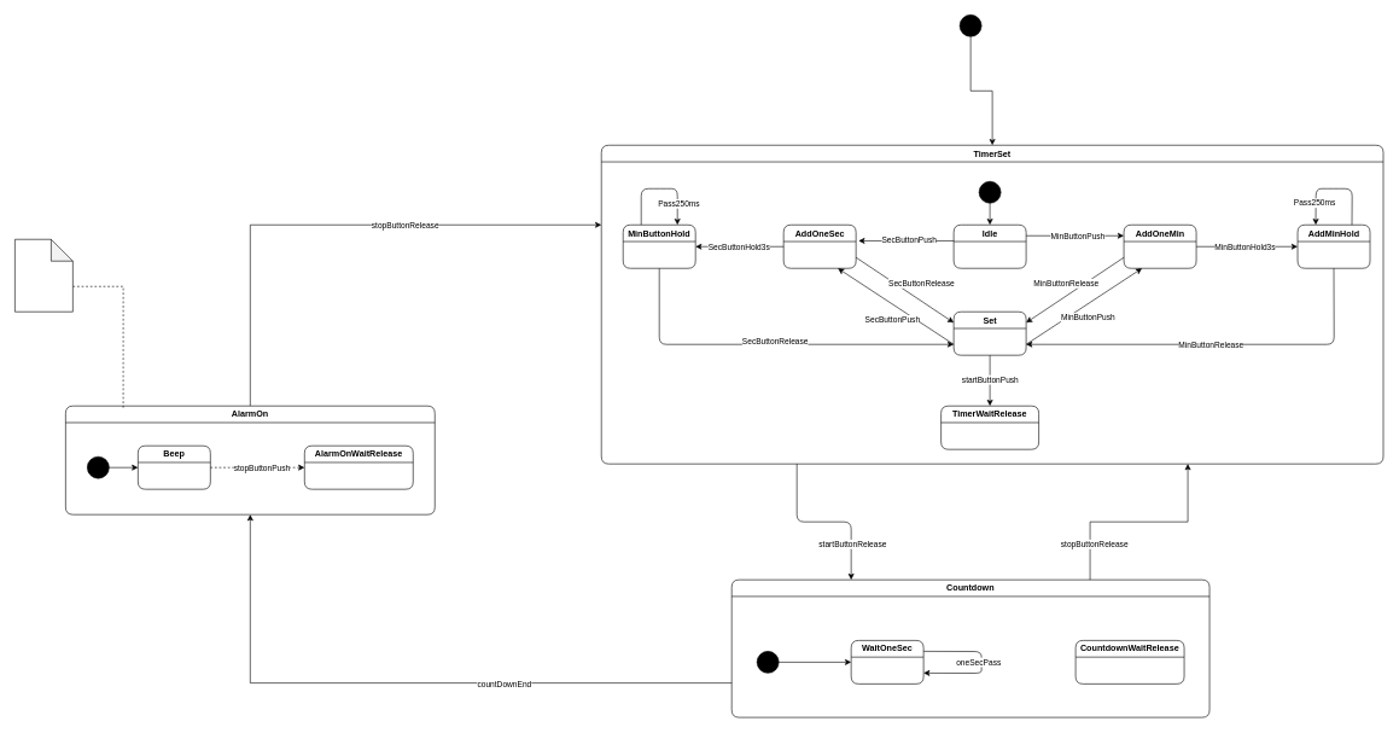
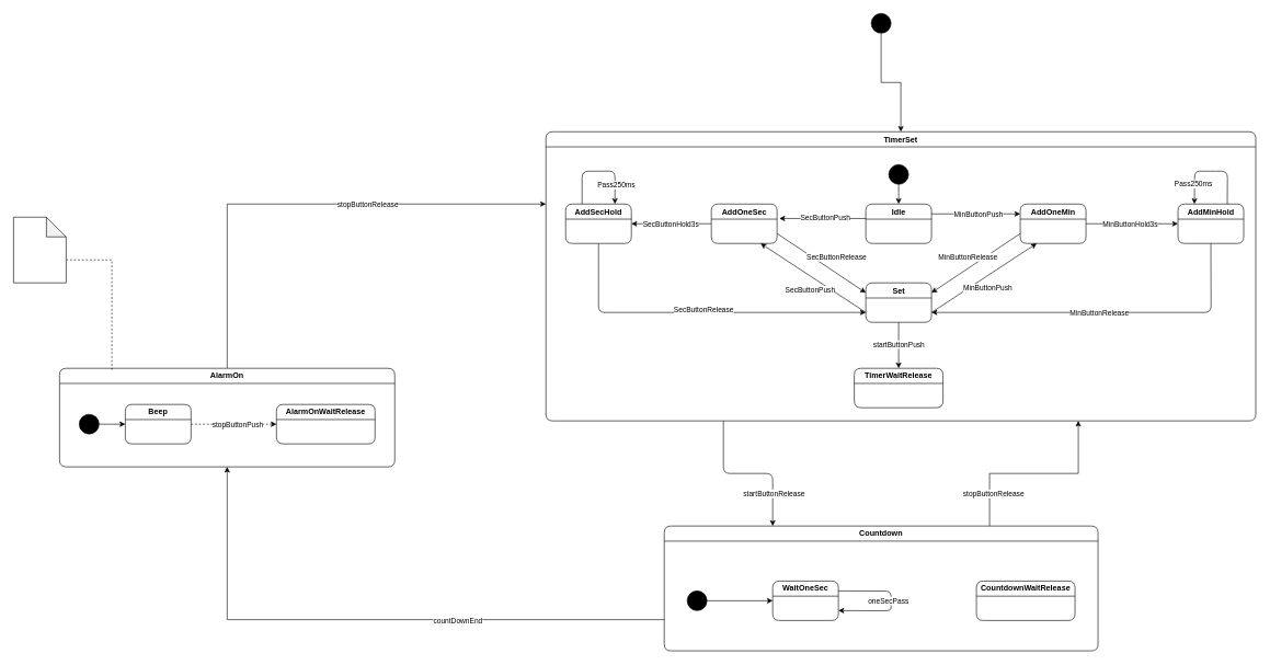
  <mxCell id="0" />
  <mxCell id="1" parent="0" />
  <mxCell id="2" style="edgeStyle=orthogonalEdgeStyle;rounded=0;orthogonalLoop=1;jettySize=auto;html=1;exitX=0.5;exitY=1;exitDx=0;exitDy=0;entryX=0.5;entryY=0;entryDx=0;entryDy=0;" parent="1" source="3" target="24" edge="1"><mxGeometry relative="1" as="geometry"><Array as="points" /><mxPoint x="1290" y="250" as="targetPoint" /></mxGeometry></mxCell>
  <mxCell id="3" value="" style="ellipse;whiteSpace=wrap;html=1;aspect=fixed;glass=0;sketch=0;fillColor=#000000;" parent="1" vertex="1"><mxGeometry x="1325" y="20" width="30" height="30" as="geometry" /></mxCell>
  <mxCell id="4" style="edgeStyle=orthogonalEdgeStyle;rounded=0;orthogonalLoop=1;jettySize=auto;html=1;exitX=0.5;exitY=0;exitDx=0;exitDy=0;entryX=0;entryY=0.25;entryDx=0;entryDy=0;" parent="1" source="6" target="24" edge="1"><mxGeometry relative="1" as="geometry"><mxPoint x="800" y="312.5" as="targetPoint" /></mxGeometry></mxCell>
  <mxCell id="5" value="stopButtonRelease" style="edgeLabel;html=1;align=center;verticalAlign=middle;resizable=0;points=[];" parent="4" vertex="1" connectable="0"><mxGeometry x="0.311" y="1" relative="1" as="geometry"><mxPoint x="-19" y="1" as="offset" /></mxGeometry></mxCell>
  <mxCell id="6" value="AlarmOn" style="swimlane;rounded=1;whiteSpace=wrap;html=1;glass=0;sketch=0;startSize=23;" parent="1" vertex="1"><mxGeometry x="90" y="560" width="510" height="150" as="geometry" /></mxCell>
  <mxCell id="7" value="" style="ellipse;whiteSpace=wrap;html=1;aspect=fixed;glass=0;sketch=0;fillColor=#000000;" parent="6" vertex="1"><mxGeometry x="30" y="70" width="30" height="30" as="geometry" /></mxCell>
  <mxCell id="8" value="Beep" style="swimlane;rounded=1;whiteSpace=wrap;html=1;glass=0;sketch=0;startSize=23;" parent="6" vertex="1"><mxGeometry x="100" y="55" width="100" height="60" as="geometry" /></mxCell>
  <mxCell id="9" style="edgeStyle=none;html=1;exitX=1;exitY=0.5;exitDx=0;exitDy=0;entryX=0;entryY=0.5;entryDx=0;entryDy=0;" parent="6" source="7" target="8" edge="1"><mxGeometry relative="1" as="geometry"><mxPoint x="370" y="-355.286" as="targetPoint" /></mxGeometry></mxCell>
  <mxCell id="10" value="AlarmOnWaitRelease" style="swimlane;rounded=1;whiteSpace=wrap;html=1;glass=0;sketch=0;startSize=23;" parent="6" vertex="1"><mxGeometry x="330" y="55" width="150" height="60" as="geometry" /></mxCell>
  <mxCell id="11" style="edgeStyle=none;html=1;exitX=1;exitY=0.5;exitDx=0;exitDy=0;entryX=0;entryY=0.5;entryDx=0;entryDy=0;dashed=1;" parent="6" source="8" target="10" edge="1"><mxGeometry relative="1" as="geometry" /></mxCell>
  <mxCell id="12" value="stopButtonPush" style="edgeLabel;html=1;align=center;verticalAlign=middle;resizable=0;points=[];" parent="11" vertex="1" connectable="0"><mxGeometry x="0.396" y="-1" relative="1" as="geometry"><mxPoint x="-21" y="-1" as="offset" /></mxGeometry></mxCell>
  <mxCell id="13" style="edgeStyle=orthogonalEdgeStyle;rounded=0;orthogonalLoop=1;jettySize=auto;html=1;exitX=0;exitY=0.75;exitDx=0;exitDy=0;entryX=0.5;entryY=1;entryDx=0;entryDy=0;" parent="1" source="15" target="6" edge="1"><mxGeometry relative="1" as="geometry"><mxPoint x="760" y="610" as="targetPoint" /></mxGeometry></mxCell>
  <mxCell id="14" value="countDownEnd" style="edgeLabel;html=1;align=center;verticalAlign=middle;resizable=0;points=[];" parent="13" vertex="1" connectable="0"><mxGeometry x="-0.087" y="1" relative="1" as="geometry"><mxPoint x="95" as="offset" /></mxGeometry></mxCell>
  <mxCell id="15" value="Countdown" style="swimlane;rounded=1;whiteSpace=wrap;html=1;glass=0;sketch=0;startSize=23;" parent="1" vertex="1"><mxGeometry x="1010" y="800" width="660" height="190" as="geometry" /></mxCell>
  <mxCell id="16" value="" style="ellipse;whiteSpace=wrap;html=1;aspect=fixed;glass=0;sketch=0;fillColor=#000000;" parent="15" vertex="1"><mxGeometry x="35" y="98.75" width="30" height="30" as="geometry" /></mxCell>
  <mxCell id="17" style="edgeStyle=none;html=1;exitX=1;exitY=0.25;exitDx=0;exitDy=0;entryX=1;entryY=0.75;entryDx=0;entryDy=0;" parent="15" source="19" target="19" edge="1"><mxGeometry relative="1" as="geometry"><mxPoint x="335" y="98.75" as="targetPoint" /><Array as="points"><mxPoint x="345" y="99" /><mxPoint x="345" y="114" /><mxPoint x="345" y="129" /></Array></mxGeometry></mxCell>
  <mxCell id="18" value="oneSecPass" style="edgeLabel;html=1;align=center;verticalAlign=middle;resizable=0;points=[];" parent="17" vertex="1" connectable="0"><mxGeometry x="0.396" y="-1" relative="1" as="geometry"><mxPoint x="18" y="-14" as="offset" /></mxGeometry></mxCell>
  <mxCell id="19" value="WaitOneSec" style="swimlane;rounded=1;whiteSpace=wrap;html=1;glass=0;sketch=0;startSize=23;" parent="15" vertex="1"><mxGeometry x="165" y="83.75" width="100" height="60" as="geometry" /></mxCell>
  <mxCell id="20" style="edgeStyle=none;html=1;exitX=1;exitY=0.5;exitDx=0;exitDy=0;entryX=0;entryY=0.5;entryDx=0;entryDy=0;" parent="15" source="16" target="19" edge="1"><mxGeometry relative="1" as="geometry"><mxPoint x="105" y="113.464" as="targetPoint" /></mxGeometry></mxCell>
  <mxCell id="21" value="CountdownWaitRelease" style="swimlane;rounded=1;whiteSpace=wrap;html=1;glass=0;sketch=0;startSize=23;" parent="15" vertex="1"><mxGeometry x="475" y="83.75" width="150" height="60" as="geometry" /></mxCell>
  <mxCell id="22" style="edgeStyle=orthogonalEdgeStyle;rounded=0;orthogonalLoop=1;jettySize=auto;html=1;exitX=0;exitY=0;exitDx=80;exitDy=65;exitPerimeter=0;entryX=0.156;entryY=0.017;entryDx=0;entryDy=0;endArrow=none;endFill=0;dashed=1;entryPerimeter=0;" parent="1" source="23" target="6" edge="1"><mxGeometry relative="1" as="geometry"><Array as="points"><mxPoint x="170" y="395" /></Array></mxGeometry></mxCell>
  <mxCell id="23" value="" style="shape=note;whiteSpace=wrap;html=1;backgroundOutline=1;darkOpacity=0.05;glass=0;sketch=0;fillColor=#ffffff;" parent="1" vertex="1"><mxGeometry x="20" y="330" width="80" height="100" as="geometry" /></mxCell>
  <mxCell id="24" value="TimerSet" style="swimlane;rounded=1;whiteSpace=wrap;html=1;glass=0;sketch=0;startSize=23;" parent="1" vertex="1"><mxGeometry x="830" y="200" width="1080" height="440" as="geometry"><mxRectangle x="-270" y="-40" width="80" height="23" as="alternateBounds" /></mxGeometry></mxCell>
  <mxCell id="25" style="edgeStyle=none;html=1;exitX=0.5;exitY=1;exitDx=0;exitDy=0;" parent="24" source="26" target="31" edge="1"><mxGeometry relative="1" as="geometry" /></mxCell>
  <mxCell id="26" value="" style="ellipse;whiteSpace=wrap;html=1;aspect=fixed;glass=0;sketch=0;fillColor=#000000;" parent="24" vertex="1"><mxGeometry x="521.67" y="50" width="30" height="30" as="geometry" /></mxCell>
  <mxCell id="27" style="edgeStyle=none;html=1;entryX=1.035;entryY=0.367;entryDx=0;entryDy=0;entryPerimeter=0;exitX=0.05;exitY=0.367;exitDx=0;exitDy=0;exitPerimeter=0;" parent="24" source="31" target="43" edge="1"><mxGeometry relative="1" as="geometry"><mxPoint x="451.67" y="132" as="sourcePoint" /></mxGeometry></mxCell>
  <mxCell id="28" value="SecButtonPush" style="edgeLabel;html=1;align=center;verticalAlign=middle;resizable=0;points=[];" parent="27" vertex="1" connectable="0"><mxGeometry x="-0.202" y="-2" relative="1" as="geometry"><mxPoint x="-13" as="offset" /></mxGeometry></mxCell>
  <mxCell id="29" style="edgeStyle=none;html=1;entryX=0.5;entryY=0;entryDx=0;entryDy=0;exitX=0.5;exitY=1;exitDx=0;exitDy=0;" parent="24" source="49" target="44" edge="1"><mxGeometry relative="1" as="geometry"><mxPoint x="536.67" y="300" as="sourcePoint" /></mxGeometry></mxCell>
  <mxCell id="30" value="startButtonPush" style="edgeLabel;html=1;align=center;verticalAlign=middle;resizable=0;points=[];" parent="29" vertex="1" connectable="0"><mxGeometry x="-0.433" relative="1" as="geometry"><mxPoint y="13" as="offset" /></mxGeometry></mxCell>
  <mxCell id="31" value="Idle" style="swimlane;rounded=1;whiteSpace=wrap;html=1;glass=0;sketch=0;startSize=23;" parent="24" vertex="1"><mxGeometry x="486.67" y="110" width="100" height="60" as="geometry" /></mxCell>
  <mxCell id="32" style="edgeStyle=none;html=1;exitX=0;exitY=0.75;exitDx=0;exitDy=0;entryX=1;entryY=0.25;entryDx=0;entryDy=0;" parent="24" source="36" target="49" edge="1"><mxGeometry relative="1" as="geometry" /></mxCell>
  <mxCell id="33" value="MinButtonRelease" style="edgeLabel;html=1;align=center;verticalAlign=middle;resizable=0;points=[];" parent="32" vertex="1" connectable="0"><mxGeometry x="-0.496" y="-3" relative="1" as="geometry"><mxPoint x="-44" y="15" as="offset" /></mxGeometry></mxCell>
  <mxCell id="34" style="edgeStyle=none;html=1;exitX=1;exitY=0.5;exitDx=0;exitDy=0;entryX=0;entryY=0.5;entryDx=0;entryDy=0;" edge="1" parent="24" source="36" target="52"><mxGeometry relative="1" as="geometry" /></mxCell>
  <mxCell id="35" value="MinButtonHold3s" style="edgeLabel;html=1;align=center;verticalAlign=middle;resizable=0;points=[];" vertex="1" connectable="0" parent="34"><mxGeometry x="0.207" y="-1" relative="1" as="geometry"><mxPoint x="-17" y="-1" as="offset" /></mxGeometry></mxCell>
  <mxCell id="36" value="AddOneMin" style="swimlane;rounded=1;whiteSpace=wrap;html=1;glass=0;sketch=0;startSize=23;" parent="24" vertex="1"><mxGeometry x="721.67" y="110" width="100" height="60" as="geometry" /></mxCell>
  <mxCell id="37" style="edgeStyle=none;html=1;entryX=0;entryY=0.25;entryDx=0;entryDy=0;exitX=1;exitY=0.25;exitDx=0;exitDy=0;" parent="24" source="31" target="36" edge="1"><mxGeometry relative="1" as="geometry"><mxPoint x="646.67" y="140" as="targetPoint" /><mxPoint x="601.67" y="130" as="sourcePoint" /></mxGeometry></mxCell>
  <mxCell id="38" value="MinButtonPush" style="edgeLabel;html=1;align=center;verticalAlign=middle;resizable=0;points=[];" parent="37" vertex="1" connectable="0"><mxGeometry x="0.384" relative="1" as="geometry"><mxPoint x="-22" as="offset" /></mxGeometry></mxCell>
  <mxCell id="39" style="edgeStyle=none;html=1;exitX=1;exitY=0.75;exitDx=0;exitDy=0;entryX=0;entryY=0.25;entryDx=0;entryDy=0;" parent="24" source="43" target="49" edge="1"><mxGeometry relative="1" as="geometry" /></mxCell>
  <mxCell id="40" value="SecButtonRelease" style="edgeLabel;html=1;align=center;verticalAlign=middle;resizable=0;points=[];" parent="39" vertex="1" connectable="0"><mxGeometry x="0.348" y="1" relative="1" as="geometry"><mxPoint x="-1" y="-24" as="offset" /></mxGeometry></mxCell>
  <mxCell id="41" style="edgeStyle=none;html=1;exitX=0;exitY=0.5;exitDx=0;exitDy=0;entryX=1;entryY=0.5;entryDx=0;entryDy=0;" edge="1" parent="24" source="43" target="55"><mxGeometry relative="1" as="geometry"><Array as="points" /></mxGeometry></mxCell>
  <mxCell id="42" value="SecButtonHold3s" style="edgeLabel;html=1;align=center;verticalAlign=middle;resizable=0;points=[];" vertex="1" connectable="0" parent="41"><mxGeometry x="-0.446" y="6" relative="1" as="geometry"><mxPoint x="-28" y="-6" as="offset" /></mxGeometry></mxCell>
  <mxCell id="43" value="AddOneSec" style="swimlane;rounded=1;whiteSpace=wrap;html=1;glass=0;sketch=0;startSize=23;" parent="24" vertex="1"><mxGeometry x="251.67" y="110" width="100" height="60" as="geometry" /></mxCell>
  <mxCell id="44" value="TimerWaitRelease" style="swimlane;rounded=1;whiteSpace=wrap;html=1;glass=0;sketch=0;startSize=23;" parent="24" vertex="1"><mxGeometry x="469.17" y="360" width="135" height="60" as="geometry" /></mxCell>
  <mxCell id="45" style="edgeStyle=none;html=1;exitX=0;exitY=0.75;exitDx=0;exitDy=0;entryX=0.75;entryY=1;entryDx=0;entryDy=0;" parent="24" source="49" target="43" edge="1"><mxGeometry relative="1" as="geometry" /></mxCell>
  <mxCell id="46" value="SecButtonPush" style="edgeLabel;html=1;align=center;verticalAlign=middle;resizable=0;points=[];" parent="45" vertex="1" connectable="0"><mxGeometry x="-0.135" y="-4" relative="1" as="geometry"><mxPoint x="-18" y="14" as="offset" /></mxGeometry></mxCell>
  <mxCell id="47" style="edgeStyle=none;html=1;exitX=1;exitY=0.75;exitDx=0;exitDy=0;entryX=0.25;entryY=1;entryDx=0;entryDy=0;" parent="24" source="49" target="36" edge="1"><mxGeometry relative="1" as="geometry" /></mxCell>
  <mxCell id="48" value="MinButtonPush" style="edgeLabel;html=1;align=center;verticalAlign=middle;resizable=0;points=[];" parent="47" vertex="1" connectable="0"><mxGeometry x="-0.204" y="-5" relative="1" as="geometry"><mxPoint x="19" as="offset" /></mxGeometry></mxCell>
  <mxCell id="49" value="Set" style="swimlane;rounded=1;whiteSpace=wrap;html=1;glass=0;sketch=0;startSize=23;" parent="24" vertex="1"><mxGeometry x="486.67" y="230" width="100" height="60" as="geometry" /></mxCell>
  <mxCell id="50" style="edgeStyle=none;html=1;exitX=0.5;exitY=1;exitDx=0;exitDy=0;entryX=1;entryY=0.75;entryDx=0;entryDy=0;" edge="1" parent="24" source="52" target="49"><mxGeometry relative="1" as="geometry"><mxPoint x="630" y="280" as="targetPoint" /><Array as="points"><mxPoint x="1012" y="275" /></Array></mxGeometry></mxCell>
  <mxCell id="51" value="MinButtonRelease" style="edgeLabel;html=1;align=center;verticalAlign=middle;resizable=0;points=[];" vertex="1" connectable="0" parent="50"><mxGeometry x="-0.167" relative="1" as="geometry"><mxPoint x="-55" as="offset" /></mxGeometry></mxCell>
  <mxCell id="52" value="AddMinHold" style="swimlane;rounded=1;whiteSpace=wrap;html=1;glass=0;sketch=0;startSize=23;" vertex="1" parent="24"><mxGeometry x="961.67" y="110" width="100" height="60" as="geometry" /></mxCell>
  <mxCell id="53" style="edgeStyle=none;html=1;exitX=0.5;exitY=1;exitDx=0;exitDy=0;entryX=0;entryY=0.75;entryDx=0;entryDy=0;" edge="1" parent="24" source="55" target="49"><mxGeometry relative="1" as="geometry"><mxPoint x="440" y="280" as="targetPoint" /><Array as="points"><mxPoint x="80" y="275" /></Array></mxGeometry></mxCell>
  <mxCell id="54" value="SecButtonRelease" style="edgeLabel;html=1;align=center;verticalAlign=middle;resizable=0;points=[];" vertex="1" connectable="0" parent="53"><mxGeometry x="-0.449" y="-3" relative="1" as="geometry"><mxPoint x="123" y="-8" as="offset" /></mxGeometry></mxCell>
- <mxCell id="55" value="MinButtonHold" style="swimlane;rounded=1;whiteSpace=wrap;html=1;glass=0;sketch=0;startSize=23;" vertex="1" parent="24"><mxGeometry x="30" y="110" width="100" height="60" as="geometry" /></mxCell>
+ <mxCell id="55" value="AddSecHold" style="swimlane;rounded=1;whiteSpace=wrap;html=1;glass=0;sketch=0;startSize=23;" vertex="1" parent="24"><mxGeometry x="30" y="110" width="100" height="60" as="geometry" /></mxCell>
  <mxCell id="56" style="edgeStyle=none;html=1;exitX=0.25;exitY=0;exitDx=0;exitDy=0;entryX=0.75;entryY=0;entryDx=0;entryDy=0;" edge="1" parent="24" source="55" target="55"><mxGeometry relative="1" as="geometry"><Array as="points"><mxPoint x="55" y="60" /><mxPoint x="80" y="60" /><mxPoint x="105" y="60" /></Array></mxGeometry></mxCell>
  <mxCell id="57" value="Pass250ms" style="edgeLabel;html=1;align=center;verticalAlign=middle;resizable=0;points=[];" vertex="1" connectable="0" parent="56"><mxGeometry x="0.481" y="1" relative="1" as="geometry"><mxPoint y="9" as="offset" /></mxGeometry></mxCell>
  <mxCell id="58" style="edgeStyle=none;html=1;exitX=0.75;exitY=0;exitDx=0;exitDy=0;entryX=0.25;entryY=0;entryDx=0;entryDy=0;" edge="1" parent="24" source="52" target="52"><mxGeometry relative="1" as="geometry"><Array as="points"><mxPoint x="1037" y="60" /><mxPoint x="1012" y="60" /><mxPoint x="987" y="60" /></Array></mxGeometry></mxCell>
  <mxCell id="59" value="Pass250ms" style="edgeLabel;html=1;align=center;verticalAlign=middle;resizable=0;points=[];" vertex="1" connectable="0" parent="58"><mxGeometry x="0.47" y="-2" relative="1" as="geometry"><mxPoint y="10" as="offset" /></mxGeometry></mxCell>
  <mxCell id="60" style="edgeStyle=orthogonalEdgeStyle;rounded=0;orthogonalLoop=1;jettySize=auto;html=1;exitX=0.75;exitY=0;exitDx=0;exitDy=0;entryX=0.75;entryY=1;entryDx=0;entryDy=0;" parent="1" source="15" target="24" edge="1"><mxGeometry relative="1" as="geometry"><mxPoint x="1600" y="670" as="targetPoint" /><mxPoint x="1595" y="880" as="sourcePoint" /></mxGeometry></mxCell>
  <mxCell id="61" value="stopButtonRelease" style="edgeLabel;html=1;align=center;verticalAlign=middle;resizable=0;points=[];" parent="60" vertex="1" connectable="0"><mxGeometry x="-0.087" y="1" relative="1" as="geometry"><mxPoint x="-50" y="31" as="offset" /></mxGeometry></mxCell>
  <mxCell id="62" style="edgeStyle=none;html=1;entryX=0.25;entryY=0;entryDx=0;entryDy=0;exitX=0.25;exitY=1;exitDx=0;exitDy=0;" parent="1" source="24" target="15" edge="1"><mxGeometry relative="1" as="geometry"><mxPoint x="1175" y="660" as="sourcePoint" /><Array as="points"><mxPoint x="1100" y="720" /><mxPoint x="1175" y="720" /></Array></mxGeometry></mxCell>
  <mxCell id="63" value="startButtonRelease" style="edgeLabel;html=1;align=center;verticalAlign=middle;resizable=0;points=[];" parent="62" vertex="1" connectable="0"><mxGeometry x="0.309" y="-1" relative="1" as="geometry"><mxPoint x="2" y="29" as="offset" /></mxGeometry></mxCell>
